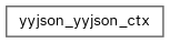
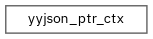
  digraph {
    rankdir=TB
    fontname="IBM Plex Sans"
-   n1 [color=grey40 fillcolor=white fontname="IBM Plex Sans" fontsize=10 height=0.2 label=yyjson_yyjson_ctx shape=box style=filled width=0.4]
+   n1 [color=grey40 fillcolor=white fontname="IBM Plex Sans" fontsize=10 height=0.2 label=yyjson_ptr_ctx shape=box style=filled width=0.4]
  }
